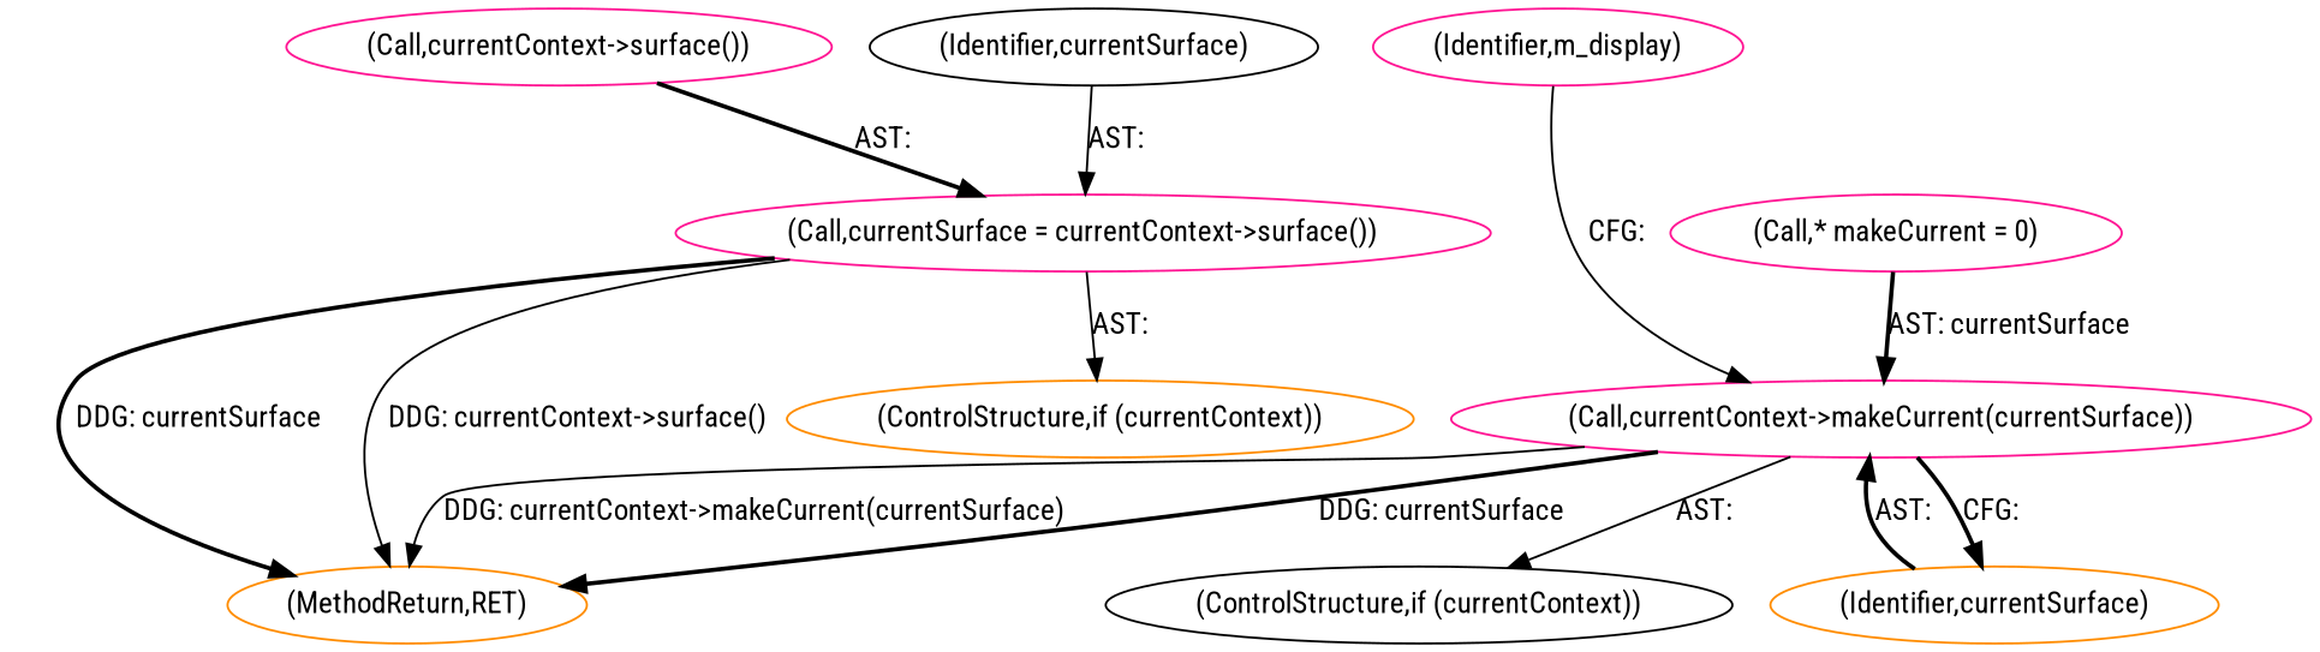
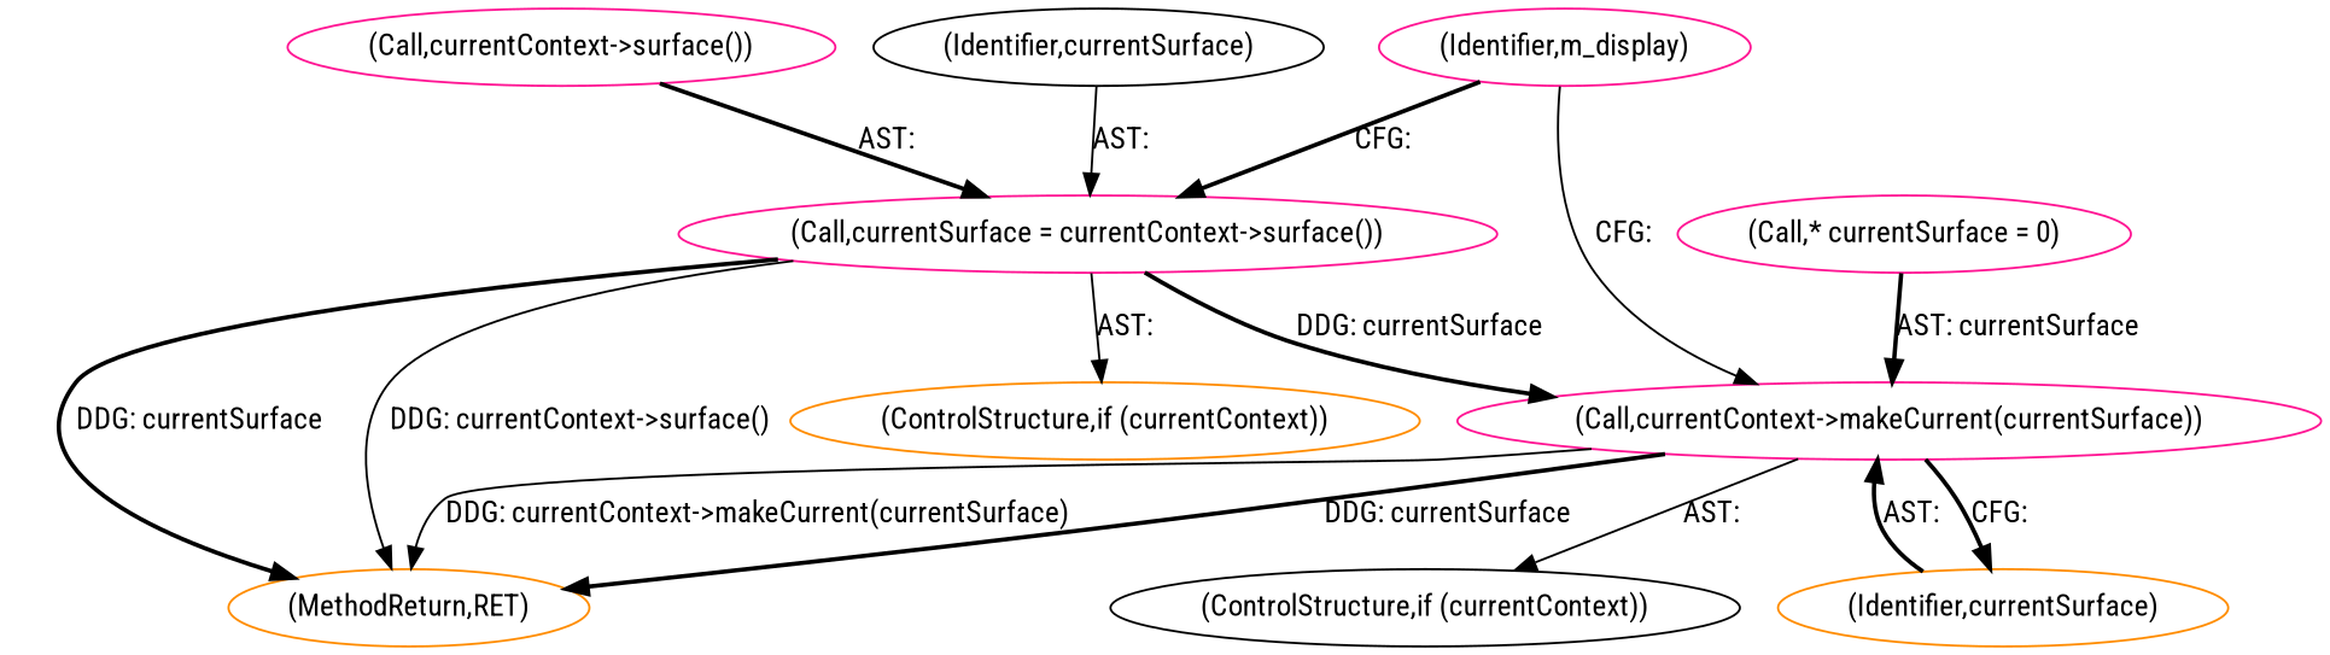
  digraph {
    fontname="Roboto Condensed"
    node [color=deeppink fontname="Roboto Condensed"]
    edge [fontname="Roboto Condensed" style=bold]
    n1 [label="(Call,currentSurface = currentContext->surface())"]
    n2 [label="(Call,currentContext->makeCurrent(currentSurface))"]
    n3 [color=darkorange label="(ControlStructure,if (currentContext))"]
    n4 [color=darkorange label="(MethodReturn,RET)"]
    n5 [color=black label="(ControlStructure,if (currentContext))"]
    n6 [color=darkorange label="(Identifier,currentSurface)"]
    n7 [label="(Call,currentContext->surface())"]
    n8 [color=black label="(Identifier,currentSurface)"]
    n9 [label="(Identifier,m_display)"]
-   n10 [label="(Call,* makeCurrent = 0)"]
+   n10 [label="(Call,* currentSurface = 0)"]
+   n1 -> n2 [label="DDG: currentSurface"]
    n1 -> n3 [label="AST: " style=solid]
    n1 -> n4 [label="DDG: currentSurface"]
    n1 -> n4 [label="DDG: currentContext->surface()" style=solid]
    n2 -> n4 [label="DDG: currentSurface"]
    n2 -> n4 [label="DDG: currentContext->makeCurrent(currentSurface)" style=solid]
    n2 -> n5 [label="AST: " style=solid]
    n2 -> n6 [label="CFG: "]
    n6 -> n2 [label="AST: "]
    n7 -> n1 [label="AST: "]
    n8 -> n1 [label="AST: " style=solid]
+   n9 -> n1 [label="CFG: "]
    n9 -> n2 [label="CFG: " style=solid]
    n10 -> n2 [label="AST: currentSurface"]
  }
